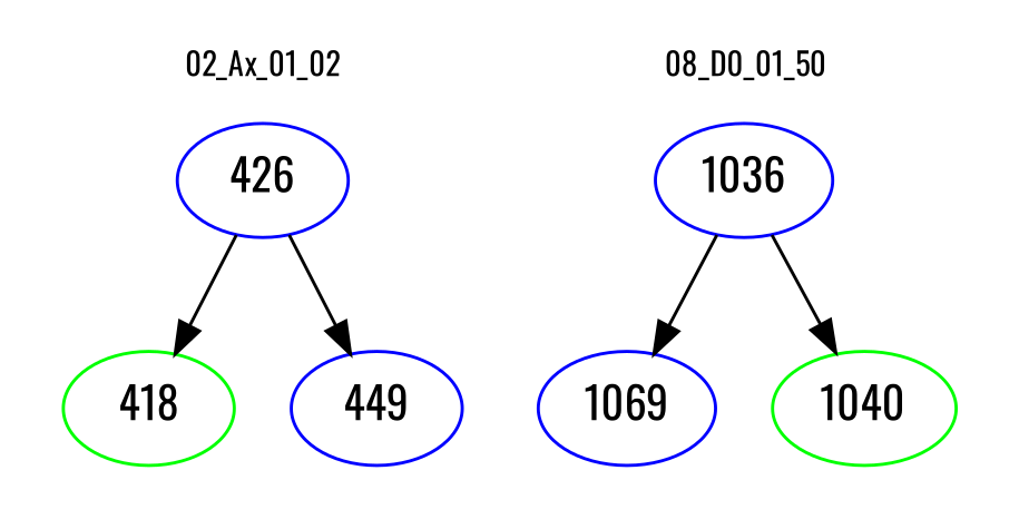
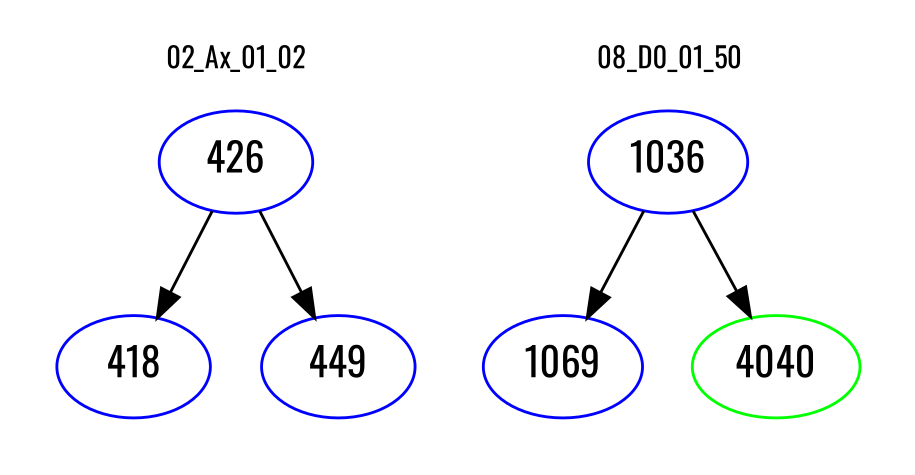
  digraph {
    fontname=Oswald
    node [color=blue fontname=Oswald]
    edge [color=black fontname=Oswald]
    n1 [label=426]
-   n2 [color=green label=418]
+   n2 [label=418]
    n3 [label=449]
    n4 [label=1036]
    n5 [label=1069]
-   n6 [color=green label=1040]
+   n6 [color=green label=4040]
    subgraph cluster_1 {
      color=white
      fontsize=10
      label="02_Ax_01_02"
      n1
      n2
      n3
    }
    subgraph cluster_2 {
      color=white
      fontsize=10
      label="08_D0_01_50"
      n4
      n5
      n6
    }
    n1 -> n2
    n1 -> n3
    n4 -> n5
    n4 -> n6
  }
